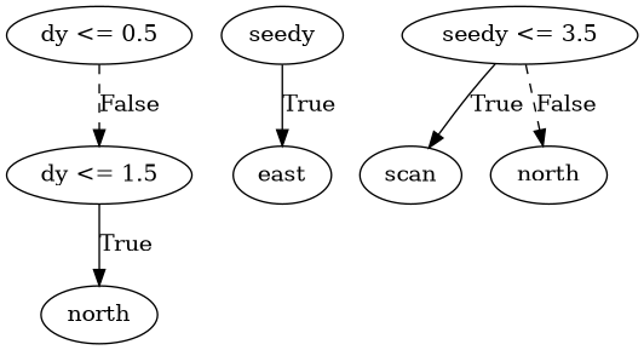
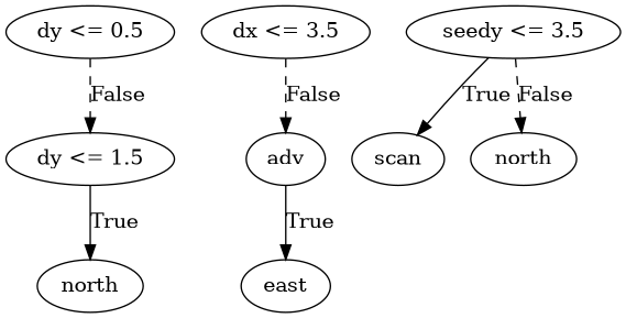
  digraph {
    n1 [label="dy <= 0.5"]
    n2 [label="dy <= 1.5"]
-   n4 [label=seedy]
+   n3 [label="dx <= 3.5"]
+   n4 [label=adv]
    n5 [label=north]
    n6 [label=east]
    n7 [label="seedy <= 3.5"]
    n8 [label=scan]
    n9 [label=north]
    n1 -> n2 [label=False style=dashed]
    n2 -> n5 [label=True]
+   n3 -> n4 [label=False style=dashed]
    n4 -> n6 [label=True]
    n7 -> n8 [label=True]
    n7 -> n9 [label=False style=dashed]
  }
